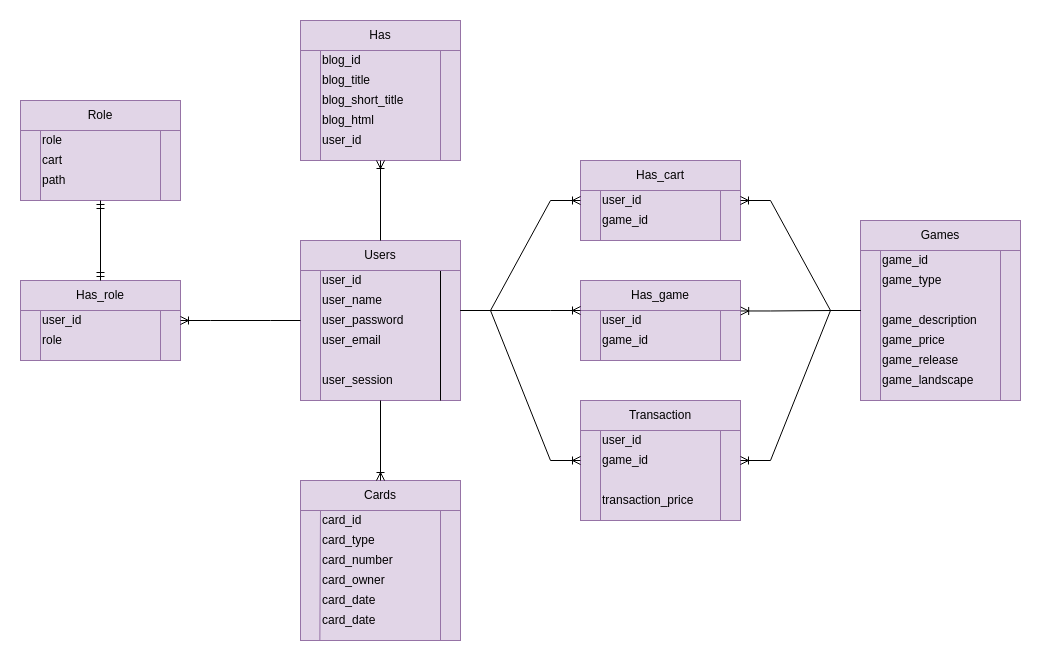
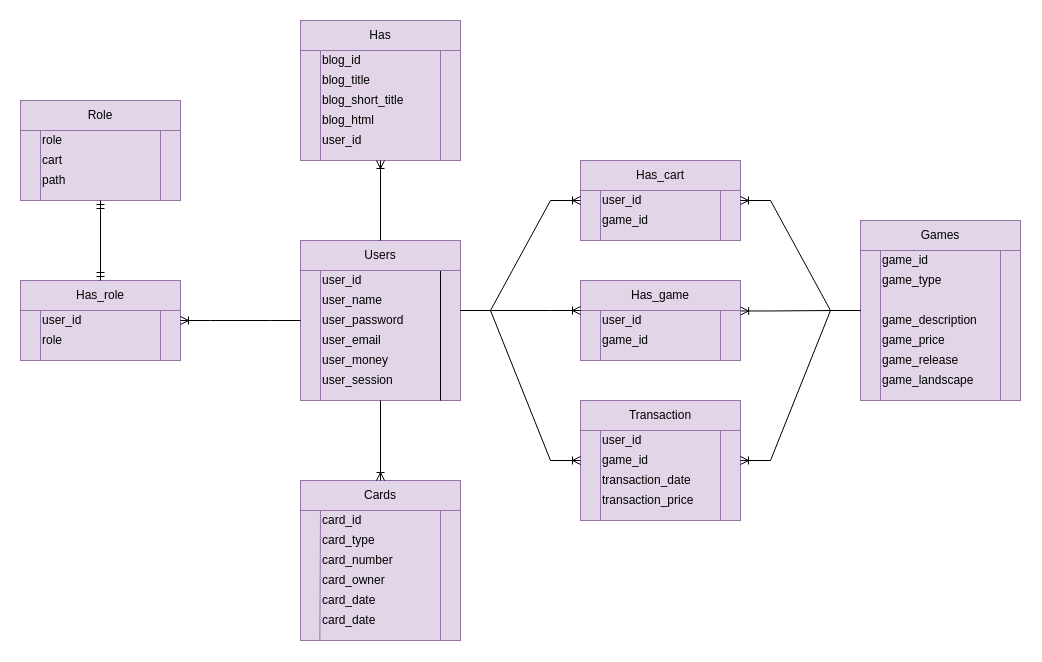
  <mxCell id="0" />
  <mxCell id="1" parent="0" />
  <mxCell id="2" value="" style="rounded=0;whiteSpace=wrap;html=1;fillColor=#e1d5e7;strokeColor=#9673a6;" parent="1" vertex="1"><mxGeometry x="300" y="480" width="160" height="30" as="geometry" /></mxCell>
  <mxCell id="3" value="" style="rounded=0;whiteSpace=wrap;html=1;fillColor=#e1d5e7;strokeColor=#9673a6;" parent="1" vertex="1"><mxGeometry x="300" y="480" width="160" height="160" as="geometry" /></mxCell>
  <mxCell id="4" value="" style="endArrow=none;html=1;rounded=0;fillColor=#e1d5e7;strokeColor=#9673a6;exitX=0.121;exitY=1.002;exitDx=0;exitDy=0;exitPerimeter=0;" parent="1" edge="1" source="3"><mxGeometry width="50" height="50" relative="1" as="geometry"><mxPoint x="320" y="620" as="sourcePoint" /><mxPoint x="320" y="510" as="targetPoint" /></mxGeometry></mxCell>
  <mxCell id="5" value="" style="endArrow=none;html=1;rounded=0;fillColor=#e1d5e7;strokeColor=#9673a6;" parent="1" edge="1"><mxGeometry width="50" height="50" relative="1" as="geometry"><mxPoint x="440" y="640" as="sourcePoint" /><mxPoint x="440" y="510" as="targetPoint" /></mxGeometry></mxCell>
  <mxCell id="6" value="" style="rounded=0;whiteSpace=wrap;html=1;fillColor=#e1d5e7;strokeColor=#9673a6;" parent="1" vertex="1"><mxGeometry x="580" y="400" width="160" height="30" as="geometry" /></mxCell>
  <mxCell id="7" value="" style="rounded=0;whiteSpace=wrap;html=1;fillColor=#e1d5e7;strokeColor=#9673a6;" parent="1" vertex="1"><mxGeometry x="580" y="400" width="160" height="120" as="geometry" /></mxCell>
  <mxCell id="8" value="" style="endArrow=none;html=1;rounded=0;fillColor=#e1d5e7;strokeColor=#9673a6;" parent="1" edge="1"><mxGeometry width="50" height="50" relative="1" as="geometry"><mxPoint x="600" y="520" as="sourcePoint" /><mxPoint x="600" y="430" as="targetPoint" /></mxGeometry></mxCell>
  <mxCell id="9" value="" style="endArrow=none;html=1;rounded=0;fillColor=#e1d5e7;strokeColor=#9673a6;" parent="1" edge="1"><mxGeometry width="50" height="50" relative="1" as="geometry"><mxPoint x="720" y="520" as="sourcePoint" /><mxPoint x="720" y="430" as="targetPoint" /></mxGeometry></mxCell>
  <mxCell id="10" value="" style="rounded=0;whiteSpace=wrap;html=1;fillColor=#e1d5e7;strokeColor=#9673a6;" parent="1" vertex="1"><mxGeometry x="580" y="160" width="160" height="30" as="geometry" /></mxCell>
  <mxCell id="11" value="" style="rounded=0;whiteSpace=wrap;html=1;fillColor=#e1d5e7;strokeColor=#9673a6;" parent="1" vertex="1"><mxGeometry x="580" y="160" width="160" height="80" as="geometry" /></mxCell>
  <mxCell id="12" value="" style="endArrow=none;html=1;rounded=0;fillColor=#e1d5e7;strokeColor=#9673a6;" parent="1" edge="1"><mxGeometry width="50" height="50" relative="1" as="geometry"><mxPoint x="720" y="240" as="sourcePoint" /><mxPoint x="720" y="190" as="targetPoint" /></mxGeometry></mxCell>
  <mxCell id="13" value="" style="endArrow=none;html=1;rounded=0;fillColor=#e1d5e7;strokeColor=#9673a6;" parent="1" edge="1"><mxGeometry width="50" height="50" relative="1" as="geometry"><mxPoint x="600" y="240" as="sourcePoint" /><mxPoint x="600" y="190" as="targetPoint" /></mxGeometry></mxCell>
  <mxCell id="14" value="" style="rounded=0;whiteSpace=wrap;html=1;fillColor=#e1d5e7;strokeColor=#9673a6;" parent="1" vertex="1"><mxGeometry x="20" y="100" width="160" height="100" as="geometry" /></mxCell>
  <mxCell id="15" value="" style="endArrow=none;html=1;rounded=0;fillColor=#e1d5e7;strokeColor=#9673a6;" parent="1" edge="1"><mxGeometry width="50" height="50" relative="1" as="geometry"><mxPoint x="160" y="200" as="sourcePoint" /><mxPoint x="160" y="130" as="targetPoint" /></mxGeometry></mxCell>
  <mxCell id="16" value="" style="endArrow=none;html=1;rounded=0;fillColor=#e1d5e7;strokeColor=#9673a6;" parent="1" edge="1"><mxGeometry width="50" height="50" relative="1" as="geometry"><mxPoint x="40" y="200" as="sourcePoint" /><mxPoint x="40" y="130" as="targetPoint" /></mxGeometry></mxCell>
  <mxCell id="17" value="" style="rounded=0;whiteSpace=wrap;html=1;fillColor=#e1d5e7;strokeColor=#9673a6;" parent="1" vertex="1"><mxGeometry x="300" y="20" width="160" height="30" as="geometry" /></mxCell>
  <mxCell id="18" value="" style="rounded=0;whiteSpace=wrap;html=1;fillColor=#e1d5e7;strokeColor=#9673a6;" parent="1" vertex="1"><mxGeometry x="300" y="20" width="160" height="140" as="geometry" /></mxCell>
  <mxCell id="19" value="" style="endArrow=none;html=1;rounded=0;fillColor=#e1d5e7;strokeColor=#9673a6;" parent="1" edge="1"><mxGeometry width="50" height="50" relative="1" as="geometry"><mxPoint x="440" y="160" as="sourcePoint" /><mxPoint x="440" y="50" as="targetPoint" /></mxGeometry></mxCell>
  <mxCell id="20" value="" style="endArrow=none;html=1;rounded=0;fillColor=#e1d5e7;strokeColor=#9673a6;exitX=0.125;exitY=1;exitDx=0;exitDy=0;exitPerimeter=0;" parent="1" edge="1" source="18"><mxGeometry width="50" height="50" relative="1" as="geometry"><mxPoint x="320" y="140" as="sourcePoint" /><mxPoint x="320" y="50" as="targetPoint" /></mxGeometry></mxCell>
  <mxCell id="21" value="" style="rounded=0;whiteSpace=wrap;html=1;" parent="1" vertex="1"><mxGeometry x="300" y="240" width="160" height="30" as="geometry" /></mxCell>
  <mxCell id="22" value="" style="rounded=0;whiteSpace=wrap;html=1;fillColor=#e1d5e7;strokeColor=#9673a6;" parent="1" vertex="1"><mxGeometry x="300" y="240" width="160" height="160" as="geometry" /></mxCell>
  <mxCell id="23" value="" style="endArrow=none;html=1;rounded=0;" parent="1" edge="1"><mxGeometry width="50" height="50" relative="1" as="geometry"><mxPoint x="440" y="400" as="sourcePoint" /><mxPoint x="440" y="270" as="targetPoint" /></mxGeometry></mxCell>
  <mxCell id="24" value="" style="endArrow=none;html=1;rounded=0;fillColor=#e1d5e7;strokeColor=#9673a6;" parent="1" edge="1"><mxGeometry width="50" height="50" relative="1" as="geometry"><mxPoint x="320" y="400" as="sourcePoint" /><mxPoint x="320" y="270" as="targetPoint" /></mxGeometry></mxCell>
  <mxCell id="25" value="" style="rounded=0;whiteSpace=wrap;html=1;" parent="1" vertex="1"><mxGeometry x="300" y="240" width="160" height="30" as="geometry" /></mxCell>
  <mxCell id="26" value="" style="rounded=0;whiteSpace=wrap;html=1;fillColor=#e1d5e7;strokeColor=#9673a6;" parent="1" vertex="1"><mxGeometry x="300" y="480" width="160" height="30" as="geometry" /></mxCell>
  <mxCell id="27" value="" style="rounded=0;whiteSpace=wrap;html=1;fillColor=#e1d5e7;strokeColor=#9673a6;" parent="1" vertex="1"><mxGeometry x="580" y="400" width="160" height="30" as="geometry" /></mxCell>
  <mxCell id="28" value="" style="rounded=0;whiteSpace=wrap;html=1;fillColor=#e1d5e7;strokeColor=#9673a6;" parent="1" vertex="1"><mxGeometry x="580" y="160" width="160" height="30" as="geometry" /></mxCell>
  <mxCell id="29" value="" style="rounded=0;whiteSpace=wrap;html=1;fillColor=#e1d5e7;strokeColor=#9673a6;" parent="1" vertex="1"><mxGeometry x="300" y="20" width="160" height="30" as="geometry" /></mxCell>
  <mxCell id="30" value="Users" style="text;html=1;strokeColor=#9673a6;fillColor=#e1d5e7;align=center;verticalAlign=middle;whiteSpace=wrap;rounded=0;" parent="1" vertex="1"><mxGeometry x="300" y="240" width="160" height="30" as="geometry" /></mxCell>
  <mxCell id="31" value="Role" style="text;html=1;strokeColor=#9673a6;fillColor=#e1d5e7;align=center;verticalAlign=middle;whiteSpace=wrap;rounded=0;" parent="1" vertex="1"><mxGeometry x="20" y="100" width="160" height="30" as="geometry" /></mxCell>
  <mxCell id="32" value="Cards" style="text;html=1;strokeColor=#9673a6;fillColor=#e1d5e7;align=center;verticalAlign=middle;whiteSpace=wrap;rounded=0;" parent="1" vertex="1"><mxGeometry x="300" y="480" width="160" height="30" as="geometry" /></mxCell>
  <mxCell id="33" value="Transaction" style="text;html=1;strokeColor=#9673a6;fillColor=#e1d5e7;align=center;verticalAlign=middle;whiteSpace=wrap;rounded=0;" parent="1" vertex="1"><mxGeometry x="580" y="400" width="160" height="30" as="geometry" /></mxCell>
  <mxCell id="34" value="Has_cart" style="text;html=1;strokeColor=#9673a6;fillColor=#e1d5e7;align=center;verticalAlign=middle;whiteSpace=wrap;rounded=0;" parent="1" vertex="1"><mxGeometry x="580" y="160" width="160" height="30" as="geometry" /></mxCell>
  <mxCell id="35" value="Has" style="text;html=1;strokeColor=#9673a6;fillColor=#e1d5e7;align=center;verticalAlign=middle;whiteSpace=wrap;rounded=0;" parent="1" vertex="1"><mxGeometry x="300" y="20" width="160" height="30" as="geometry" /></mxCell>
  <mxCell id="36" value="" style="rounded=0;whiteSpace=wrap;html=1;fillColor=#e1d5e7;strokeColor=#9673a6;" parent="1" vertex="1"><mxGeometry x="860" y="220" width="160" height="30" as="geometry" /></mxCell>
  <mxCell id="37" value="" style="rounded=0;whiteSpace=wrap;html=1;fillColor=#e1d5e7;strokeColor=#9673a6;" parent="1" vertex="1"><mxGeometry x="860" y="220" width="160" height="180" as="geometry" /></mxCell>
  <mxCell id="38" value="" style="endArrow=none;html=1;rounded=0;fillColor=#e1d5e7;strokeColor=#9673a6;" parent="1" edge="1"><mxGeometry width="50" height="50" relative="1" as="geometry"><mxPoint x="1000" y="400" as="sourcePoint" /><mxPoint x="1000" y="250" as="targetPoint" /></mxGeometry></mxCell>
  <mxCell id="39" value="" style="endArrow=none;html=1;rounded=0;fillColor=#e1d5e7;strokeColor=#9673a6;" parent="1" edge="1"><mxGeometry width="50" height="50" relative="1" as="geometry"><mxPoint x="880" y="400" as="sourcePoint" /><mxPoint x="880" y="250" as="targetPoint" /></mxGeometry></mxCell>
  <mxCell id="40" value="" style="rounded=0;whiteSpace=wrap;html=1;fillColor=#e1d5e7;strokeColor=#9673a6;" parent="1" vertex="1"><mxGeometry x="860" y="220" width="160" height="30" as="geometry" /></mxCell>
  <mxCell id="41" value="Games" style="text;html=1;strokeColor=#9673a6;fillColor=#e1d5e7;align=center;verticalAlign=middle;whiteSpace=wrap;rounded=0;" parent="1" vertex="1"><mxGeometry x="860" y="220" width="160" height="30" as="geometry" /></mxCell>
  <mxCell id="42" value="role" style="text;html=1;strokeColor=none;fillColor=none;align=left;verticalAlign=middle;whiteSpace=wrap;rounded=0;" parent="1" vertex="1"><mxGeometry x="40" y="130" width="120" height="20" as="geometry" /></mxCell>
  <mxCell id="43" value="cart" style="text;html=1;strokeColor=none;fillColor=none;align=left;verticalAlign=middle;whiteSpace=wrap;rounded=0;" parent="1" vertex="1"><mxGeometry x="40" y="150" width="120" height="20" as="geometry" /></mxCell>
  <mxCell id="44" value="path" style="text;html=1;strokeColor=none;fillColor=none;align=left;verticalAlign=middle;whiteSpace=wrap;rounded=0;" parent="1" vertex="1"><mxGeometry x="40" y="170" width="120" height="20" as="geometry" /></mxCell>
  <mxCell id="45" value="user_id" style="text;html=1;strokeColor=none;fillColor=none;align=left;verticalAlign=middle;whiteSpace=wrap;rounded=0;" parent="1" vertex="1"><mxGeometry x="320" y="270" width="120" height="20" as="geometry" /></mxCell>
  <mxCell id="46" value="user_name" style="text;html=1;strokeColor=none;fillColor=none;align=left;verticalAlign=middle;whiteSpace=wrap;rounded=0;" parent="1" vertex="1"><mxGeometry x="320" y="290" width="120" height="20" as="geometry" /></mxCell>
  <mxCell id="47" value="user_password" style="text;html=1;strokeColor=none;fillColor=none;align=left;verticalAlign=middle;whiteSpace=wrap;rounded=0;" parent="1" vertex="1"><mxGeometry x="320" y="310" width="120" height="20" as="geometry" /></mxCell>
  <mxCell id="48" value="user_email" style="text;html=1;strokeColor=none;fillColor=none;align=left;verticalAlign=middle;whiteSpace=wrap;rounded=0;" parent="1" vertex="1"><mxGeometry x="320" y="330" width="120" height="20" as="geometry" /></mxCell>
+ <mxCell id="49" value="user_money" style="text;html=1;strokeColor=none;fillColor=none;align=left;verticalAlign=middle;whiteSpace=wrap;rounded=0;" parent="1" vertex="1"><mxGeometry x="320" y="350" width="120" height="20" as="geometry" /></mxCell>
  <mxCell id="50" value="user_session" style="text;html=1;strokeColor=none;fillColor=none;align=left;verticalAlign=middle;whiteSpace=wrap;rounded=0;" parent="1" vertex="1"><mxGeometry x="320" y="370" width="120" height="20" as="geometry" /></mxCell>
  <mxCell id="51" value="card_id" style="text;html=1;strokeColor=none;fillColor=none;align=left;verticalAlign=middle;whiteSpace=wrap;rounded=0;" parent="1" vertex="1"><mxGeometry x="320" y="510" width="120" height="20" as="geometry" /></mxCell>
  <mxCell id="52" value="card_type" style="text;html=1;strokeColor=none;fillColor=none;align=left;verticalAlign=middle;whiteSpace=wrap;rounded=0;" parent="1" vertex="1"><mxGeometry x="320" y="530" width="120" height="20" as="geometry" /></mxCell>
  <mxCell id="53" value="card_number" style="text;html=1;strokeColor=none;fillColor=none;align=left;verticalAlign=middle;whiteSpace=wrap;rounded=0;" parent="1" vertex="1"><mxGeometry x="320" y="550" width="120" height="20" as="geometry" /></mxCell>
  <mxCell id="54" value="card_owner" style="text;html=1;strokeColor=none;fillColor=none;align=left;verticalAlign=middle;whiteSpace=wrap;rounded=0;" parent="1" vertex="1"><mxGeometry x="320" y="570" width="120" height="20" as="geometry" /></mxCell>
  <mxCell id="55" value="card_date" style="text;html=1;strokeColor=none;fillColor=none;align=left;verticalAlign=middle;whiteSpace=wrap;rounded=0;" parent="1" vertex="1"><mxGeometry x="320" y="590" width="120" height="20" as="geometry" /></mxCell>
  <mxCell id="56" value="user_id" style="text;html=1;strokeColor=none;fillColor=none;align=left;verticalAlign=middle;whiteSpace=wrap;rounded=0;" parent="1" vertex="1"><mxGeometry x="600" y="190" width="120" height="20" as="geometry" /></mxCell>
  <mxCell id="57" value="game_id" style="text;html=1;strokeColor=none;fillColor=none;align=left;verticalAlign=middle;whiteSpace=wrap;rounded=0;" parent="1" vertex="1"><mxGeometry x="600" y="210" width="120" height="20" as="geometry" /></mxCell>
  <mxCell id="58" value="" style="rounded=0;whiteSpace=wrap;html=1;fillColor=#e1d5e7;strokeColor=#9673a6;" parent="1" vertex="1"><mxGeometry x="580" y="280" width="160" height="30" as="geometry" /></mxCell>
  <mxCell id="59" value="" style="rounded=0;whiteSpace=wrap;html=1;fillColor=#e1d5e7;strokeColor=#9673a6;" parent="1" vertex="1"><mxGeometry x="580" y="280" width="160" height="80" as="geometry" /></mxCell>
  <mxCell id="60" value="" style="endArrow=none;html=1;rounded=0;fillColor=#e1d5e7;strokeColor=#9673a6;" parent="1" edge="1"><mxGeometry width="50" height="50" relative="1" as="geometry"><mxPoint x="720" y="360" as="sourcePoint" /><mxPoint x="720" y="310" as="targetPoint" /></mxGeometry></mxCell>
  <mxCell id="61" value="" style="endArrow=none;html=1;rounded=0;fillColor=#e1d5e7;strokeColor=#9673a6;" parent="1" edge="1"><mxGeometry width="50" height="50" relative="1" as="geometry"><mxPoint x="600" y="360" as="sourcePoint" /><mxPoint x="600" y="310" as="targetPoint" /></mxGeometry></mxCell>
  <mxCell id="62" value="" style="rounded=0;whiteSpace=wrap;html=1;fillColor=#e1d5e7;strokeColor=#9673a6;" parent="1" vertex="1"><mxGeometry x="580" y="280" width="160" height="30" as="geometry" /></mxCell>
  <mxCell id="63" value="Has_game" style="text;html=1;strokeColor=#9673a6;fillColor=#e1d5e7;align=center;verticalAlign=middle;whiteSpace=wrap;rounded=0;" parent="1" vertex="1"><mxGeometry x="580" y="280" width="160" height="30" as="geometry" /></mxCell>
  <mxCell id="64" value="user_id" style="text;html=1;strokeColor=none;fillColor=none;align=left;verticalAlign=middle;whiteSpace=wrap;rounded=0;" parent="1" vertex="1"><mxGeometry x="600" y="310" width="120" height="20" as="geometry" /></mxCell>
  <mxCell id="65" value="game_id" style="text;html=1;strokeColor=none;fillColor=none;align=left;verticalAlign=middle;whiteSpace=wrap;rounded=0;" parent="1" vertex="1"><mxGeometry x="600" y="330" width="120" height="20" as="geometry" /></mxCell>
  <mxCell id="66" value="user_id" style="text;html=1;strokeColor=none;fillColor=none;align=left;verticalAlign=middle;whiteSpace=wrap;rounded=0;" parent="1" vertex="1"><mxGeometry x="600" y="430" width="120" height="20" as="geometry" /></mxCell>
  <mxCell id="67" value="game_id" style="text;html=1;strokeColor=none;fillColor=none;align=left;verticalAlign=middle;whiteSpace=wrap;rounded=0;" parent="1" vertex="1"><mxGeometry x="600" y="450" width="120" height="20" as="geometry" /></mxCell>
+ <mxCell id="68" value="transaction_date" style="text;html=1;strokeColor=none;fillColor=none;align=left;verticalAlign=middle;whiteSpace=wrap;rounded=0;" parent="1" vertex="1"><mxGeometry x="600" y="470" width="120" height="20" as="geometry" /></mxCell>
  <mxCell id="69" value="transaction_price" style="text;html=1;strokeColor=none;fillColor=none;align=left;verticalAlign=middle;whiteSpace=wrap;rounded=0;" parent="1" vertex="1"><mxGeometry x="600" y="490" width="120" height="20" as="geometry" /></mxCell>
  <mxCell id="70" value="" style="rounded=0;whiteSpace=wrap;html=1;fillColor=#e1d5e7;strokeColor=#9673a6;" parent="1" vertex="1"><mxGeometry x="20" y="280" width="160" height="30" as="geometry" /></mxCell>
  <mxCell id="71" value="" style="rounded=0;whiteSpace=wrap;html=1;fillColor=#e1d5e7;strokeColor=#9673a6;" parent="1" vertex="1"><mxGeometry x="20" y="280" width="160" height="80" as="geometry" /></mxCell>
  <mxCell id="72" value="" style="endArrow=none;html=1;rounded=0;fillColor=#e1d5e7;strokeColor=#9673a6;" parent="1" edge="1"><mxGeometry width="50" height="50" relative="1" as="geometry"><mxPoint x="160" y="360" as="sourcePoint" /><mxPoint x="160" y="310" as="targetPoint" /></mxGeometry></mxCell>
  <mxCell id="73" value="" style="endArrow=none;html=1;rounded=0;fillColor=#e1d5e7;strokeColor=#9673a6;" parent="1" edge="1"><mxGeometry width="50" height="50" relative="1" as="geometry"><mxPoint x="40" y="360" as="sourcePoint" /><mxPoint x="40" y="310" as="targetPoint" /></mxGeometry></mxCell>
  <mxCell id="74" value="" style="rounded=0;whiteSpace=wrap;html=1;fillColor=#e1d5e7;strokeColor=#9673a6;" parent="1" vertex="1"><mxGeometry x="20" y="280" width="160" height="30" as="geometry" /></mxCell>
  <mxCell id="75" value="Has_role" style="text;html=1;strokeColor=#9673a6;fillColor=#e1d5e7;align=center;verticalAlign=middle;whiteSpace=wrap;rounded=0;" parent="1" vertex="1"><mxGeometry x="20" y="280" width="160" height="30" as="geometry" /></mxCell>
  <mxCell id="76" value="user_id" style="text;html=1;strokeColor=none;fillColor=none;align=left;verticalAlign=middle;whiteSpace=wrap;rounded=0;" parent="1" vertex="1"><mxGeometry x="40" y="310" width="120" height="20" as="geometry" /></mxCell>
  <mxCell id="77" value="role" style="text;html=1;strokeColor=none;fillColor=none;align=left;verticalAlign=middle;whiteSpace=wrap;rounded=0;" parent="1" vertex="1"><mxGeometry x="40" y="330" width="120" height="20" as="geometry" /></mxCell>
  <mxCell id="78" value="game_release" style="text;html=1;strokeColor=none;fillColor=none;align=left;verticalAlign=middle;whiteSpace=wrap;rounded=0;" parent="1" vertex="1"><mxGeometry x="880" y="350" width="120" height="20" as="geometry" /></mxCell>
  <mxCell id="79" value="game_price" style="text;html=1;strokeColor=none;fillColor=none;align=left;verticalAlign=middle;whiteSpace=wrap;rounded=0;" parent="1" vertex="1"><mxGeometry x="880" y="330" width="120" height="20" as="geometry" /></mxCell>
  <mxCell id="80" value="game_description" style="text;html=1;strokeColor=none;fillColor=none;align=left;verticalAlign=middle;whiteSpace=wrap;rounded=0;" parent="1" vertex="1"><mxGeometry x="880" y="310" width="120" height="20" as="geometry" /></mxCell>
  <mxCell id="81" value="game_type" style="text;html=1;strokeColor=none;fillColor=none;align=left;verticalAlign=middle;whiteSpace=wrap;rounded=0;" parent="1" vertex="1"><mxGeometry x="880" y="270" width="120" height="20" as="geometry" /></mxCell>
  <mxCell id="82" value="game_id" style="text;html=1;strokeColor=none;fillColor=none;align=left;verticalAlign=middle;whiteSpace=wrap;rounded=0;" parent="1" vertex="1"><mxGeometry x="880" y="250" width="120" height="20" as="geometry" /></mxCell>
  <mxCell id="83" value="game_landscape" style="text;html=1;strokeColor=none;fillColor=none;align=left;verticalAlign=middle;whiteSpace=wrap;rounded=0;" parent="1" vertex="1"><mxGeometry x="880" y="370" width="120" height="20" as="geometry" /></mxCell>
  <mxCell id="84" value="blog_id" style="text;html=1;strokeColor=none;fillColor=none;align=left;verticalAlign=middle;whiteSpace=wrap;rounded=0;" parent="1" vertex="1"><mxGeometry x="320" y="50" width="120" height="20" as="geometry" /></mxCell>
  <mxCell id="85" value="blog_title" style="text;html=1;strokeColor=none;fillColor=none;align=left;verticalAlign=middle;whiteSpace=wrap;rounded=0;" parent="1" vertex="1"><mxGeometry x="320" y="70" width="120" height="20" as="geometry" /></mxCell>
  <mxCell id="86" value="blog_short_title" style="text;html=1;strokeColor=none;fillColor=none;align=left;verticalAlign=middle;whiteSpace=wrap;rounded=0;" parent="1" vertex="1"><mxGeometry x="320" y="90" width="120" height="20" as="geometry" /></mxCell>
  <mxCell id="87" value="blog_html" style="text;html=1;strokeColor=none;fillColor=none;align=left;verticalAlign=middle;whiteSpace=wrap;rounded=0;" parent="1" vertex="1"><mxGeometry x="320" y="110" width="120" height="20" as="geometry" /></mxCell>
  <mxCell id="88" value="" style="edgeStyle=entityRelationEdgeStyle;fontSize=12;html=1;endArrow=ERoneToMany;rounded=0;entryX=0;entryY=0.5;entryDx=0;entryDy=0;" parent="1" target="11" edge="1"><mxGeometry width="100" height="100" relative="1" as="geometry"><mxPoint x="460" y="310" as="sourcePoint" /><mxPoint x="560" y="210" as="targetPoint" /></mxGeometry></mxCell>
  <mxCell id="89" value="" style="edgeStyle=entityRelationEdgeStyle;fontSize=12;html=1;endArrow=ERoneToMany;rounded=0;entryX=0;entryY=1;entryDx=0;entryDy=0;" parent="1" target="63" edge="1"><mxGeometry width="100" height="100" relative="1" as="geometry"><mxPoint x="460" y="310" as="sourcePoint" /><mxPoint x="600" y="240" as="targetPoint" /></mxGeometry></mxCell>
  <mxCell id="90" value="" style="edgeStyle=entityRelationEdgeStyle;fontSize=12;html=1;endArrow=ERoneToMany;rounded=0;entryX=0;entryY=0.5;entryDx=0;entryDy=0;" parent="1" target="7" edge="1"><mxGeometry width="100" height="100" relative="1" as="geometry"><mxPoint x="460" y="310" as="sourcePoint" /><mxPoint x="600" y="240" as="targetPoint" /></mxGeometry></mxCell>
  <mxCell id="91" value="" style="edgeStyle=entityRelationEdgeStyle;fontSize=12;html=1;endArrow=ERoneToMany;rounded=0;exitX=0;exitY=0.5;exitDx=0;exitDy=0;entryX=1;entryY=0.5;entryDx=0;entryDy=0;" parent="1" source="37" target="11" edge="1"><mxGeometry width="100" height="100" relative="1" as="geometry"><mxPoint x="710" y="340" as="sourcePoint" /><mxPoint x="810" y="240" as="targetPoint" /></mxGeometry></mxCell>
  <mxCell id="92" value="" style="edgeStyle=entityRelationEdgeStyle;fontSize=12;html=1;endArrow=ERoneToMany;rounded=0;exitX=0;exitY=0.5;exitDx=0;exitDy=0;entryX=1.001;entryY=0.381;entryDx=0;entryDy=0;entryPerimeter=0;" parent="1" source="37" target="59" edge="1"><mxGeometry width="100" height="100" relative="1" as="geometry"><mxPoint x="870" y="340" as="sourcePoint" /><mxPoint x="750" y="210" as="targetPoint" /></mxGeometry></mxCell>
  <mxCell id="93" value="" style="edgeStyle=entityRelationEdgeStyle;fontSize=12;html=1;endArrow=ERoneToMany;rounded=0;exitX=0;exitY=0.5;exitDx=0;exitDy=0;entryX=1;entryY=0.5;entryDx=0;entryDy=0;" parent="1" source="37" target="7" edge="1"><mxGeometry width="100" height="100" relative="1" as="geometry"><mxPoint x="710" y="340" as="sourcePoint" /><mxPoint x="810" y="240" as="targetPoint" /></mxGeometry></mxCell>
  <mxCell id="94" value="" style="fontSize=12;html=1;endArrow=ERoneToMany;rounded=0;exitX=0.5;exitY=1;exitDx=0;exitDy=0;" parent="1" source="22" edge="1"><mxGeometry width="100" height="100" relative="1" as="geometry"><mxPoint x="230" y="440" as="sourcePoint" /><mxPoint x="380" y="480" as="targetPoint" /></mxGeometry></mxCell>
  <mxCell id="95" value="" style="edgeStyle=entityRelationEdgeStyle;fontSize=12;html=1;endArrow=ERoneToMany;rounded=0;exitX=0;exitY=0.5;exitDx=0;exitDy=0;entryX=1;entryY=0.5;entryDx=0;entryDy=0;" parent="1" source="22" target="71" edge="1"><mxGeometry width="100" height="100" relative="1" as="geometry"><mxPoint x="270" y="340" as="sourcePoint" /><mxPoint x="370" y="240" as="targetPoint" /></mxGeometry></mxCell>
  <mxCell id="96" value="" style="fontSize=12;html=1;endArrow=ERmandOne;startArrow=ERmandOne;rounded=0;entryX=0.5;entryY=1;entryDx=0;entryDy=0;exitX=0.5;exitY=0;exitDx=0;exitDy=0;" parent="1" source="75" target="14" edge="1"><mxGeometry width="100" height="100" relative="1" as="geometry"><mxPoint x="270" y="340" as="sourcePoint" /><mxPoint x="370" y="240" as="targetPoint" /></mxGeometry></mxCell>
  <mxCell id="97" value="" style="fontSize=12;html=1;endArrow=ERoneToMany;rounded=0;exitX=0.5;exitY=0;exitDx=0;exitDy=0;entryX=0.5;entryY=1;entryDx=0;entryDy=0;" parent="1" source="30" edge="1"><mxGeometry width="100" height="100" relative="1" as="geometry"><mxPoint x="270" y="340" as="sourcePoint" /><mxPoint x="380" y="160" as="targetPoint" /></mxGeometry></mxCell>
  <mxCell id="98" value="user_id" style="text;html=1;strokeColor=none;fillColor=none;align=left;verticalAlign=middle;whiteSpace=wrap;rounded=0;" vertex="1" parent="1"><mxGeometry x="320" y="130" width="120" height="20" as="geometry" /></mxCell>
  <mxCell id="99" value="card_date" style="text;html=1;strokeColor=none;fillColor=none;align=left;verticalAlign=middle;whiteSpace=wrap;rounded=0;" vertex="1" parent="1"><mxGeometry x="320" y="610" width="120" height="20" as="geometry" /></mxCell>
